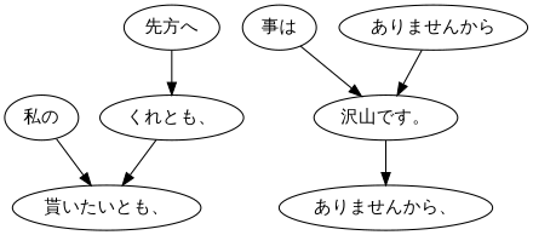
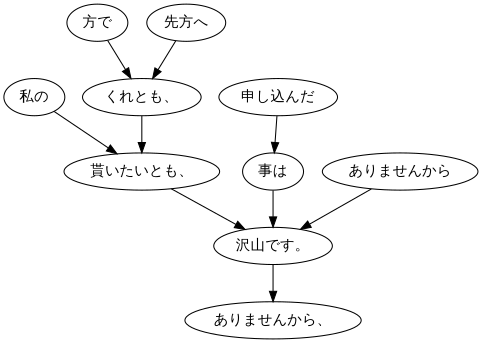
  digraph {
    n1 [label="私の"]
    n2 [label="貰いたいとも、"]
+   n3 [label="方で"]
    n4 [label="くれとも、"]
    n5 [label="沢山です。"]
    n6 [label="ありませんから、"]
    n7 [label="先方へ"]
+   n8 [label="申し込んだ"]
    n9 [label="事は"]
    n10 [label="ありませんから"]
    n1 -> n2
+   n2 -> n5
+   n3 -> n4
    n4 -> n2
    n5 -> n6
    n7 -> n4
+   n8 -> n9
    n9 -> n5
    n10 -> n5
  }
